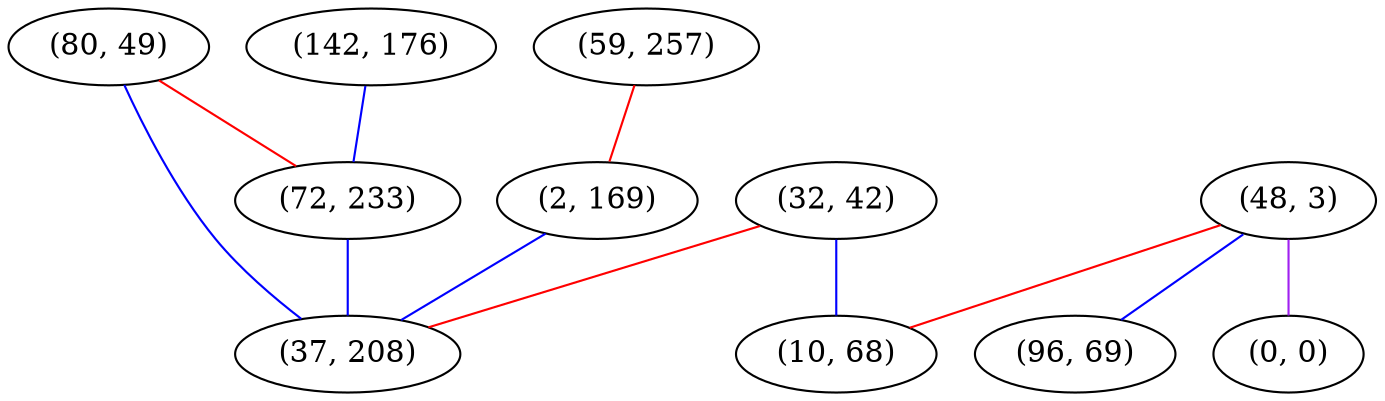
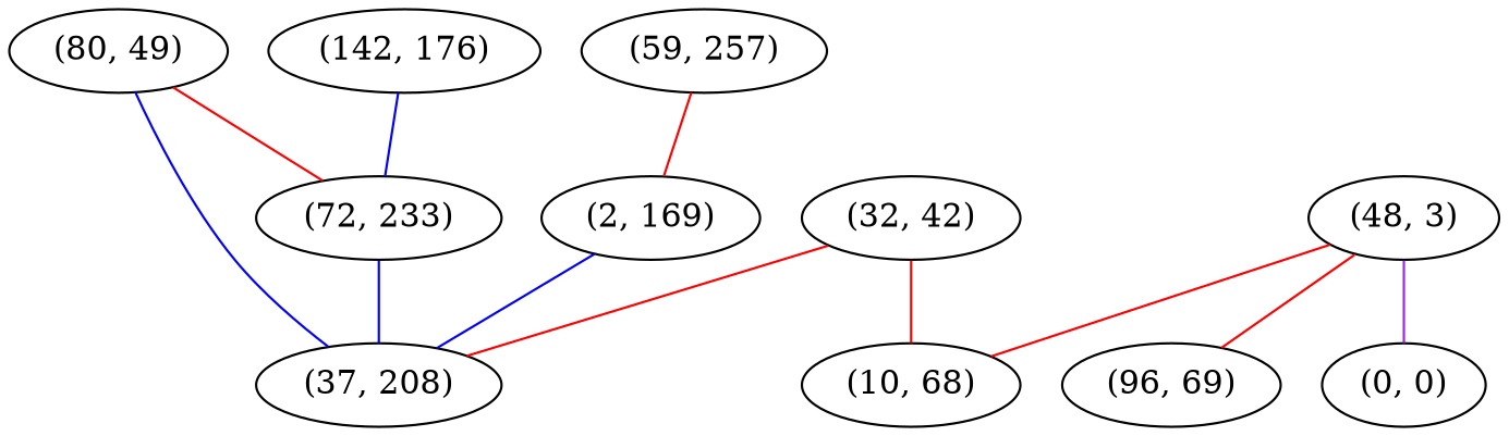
  graph {
    edge [color=red weight=1]
    "(80, 49)"
    "(72, 233)"
    "(37, 208)"
    "(59, 257)"
    "(2, 169)"
    "(142, 176)"
    n7 [label="(48, 3)"]
    "(96, 69)"
    "(0, 0)"
    "(10, 68)"
    "(32, 42)"
    "(80, 49)" -- "(72, 233)"
    "(80, 49)" -- "(37, 208)" [color=blue weight=3]
    "(72, 233)" -- "(37, 208)" [color=blue weight=3]
    "(59, 257)" -- "(2, 169)"
    "(2, 169)" -- "(37, 208)" [color=blue weight=3]
    "(142, 176)" -- "(72, 233)" [color=blue weight=3]
-   n7 -- "(96, 69)" [color=blue]
+   n7 -- "(96, 69)"
    n7 -- "(0, 0)" [color=purple weight=4]
    n7 -- "(10, 68)"
    "(32, 42)" -- "(37, 208)"
-   "(32, 42)" -- "(10, 68)" [color=blue weight=3]
+   "(32, 42)" -- "(10, 68)" [weight=3]
  }
